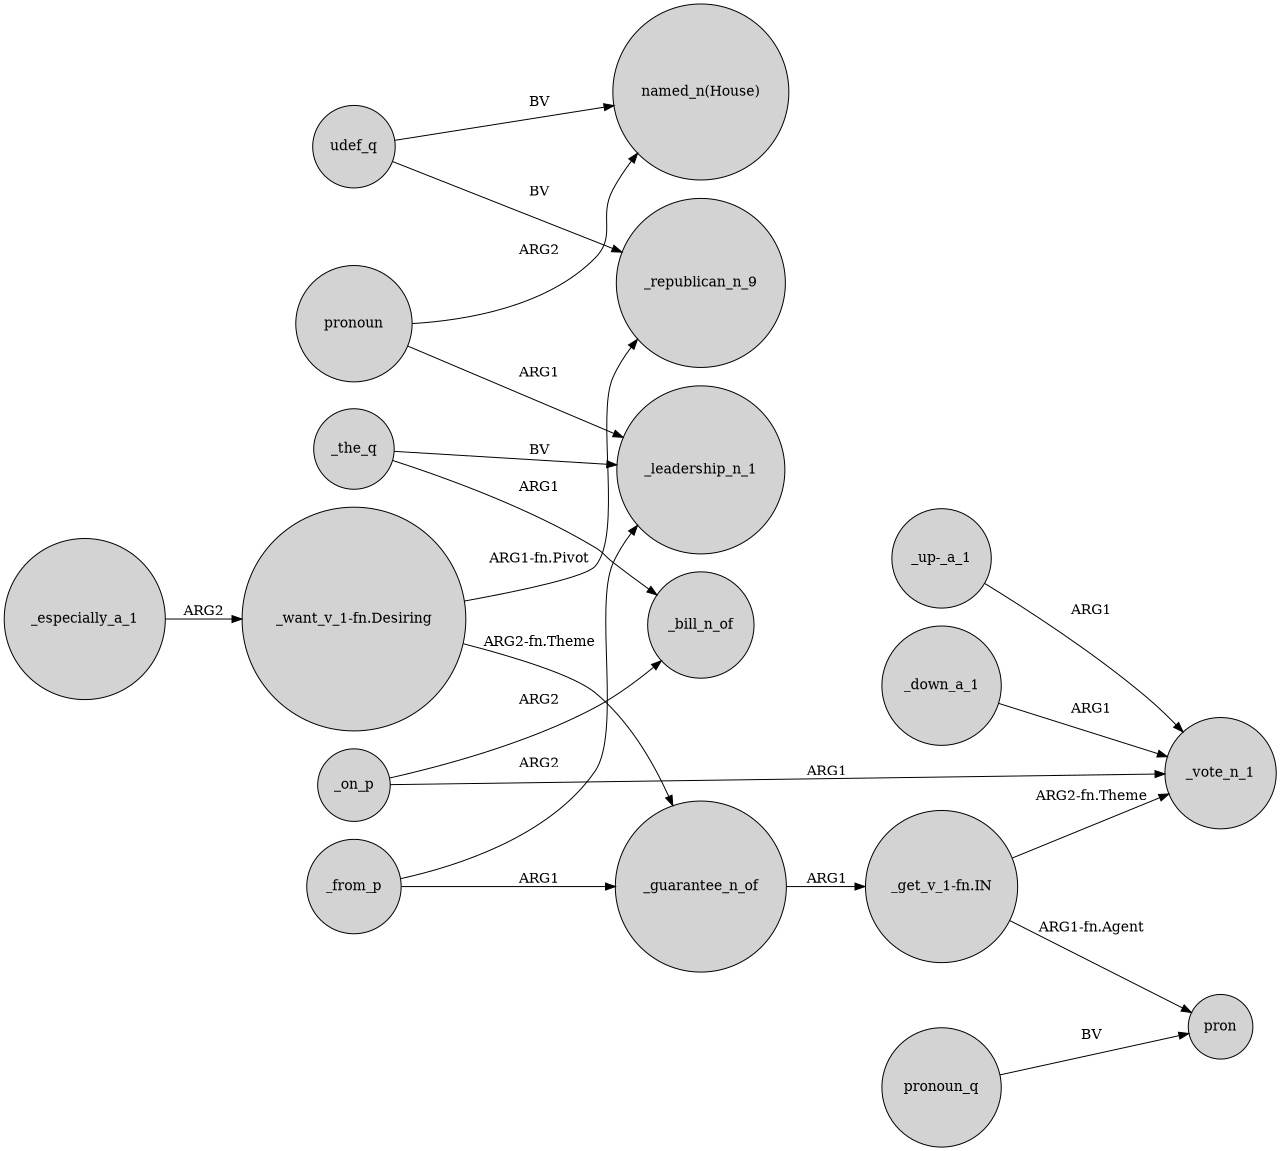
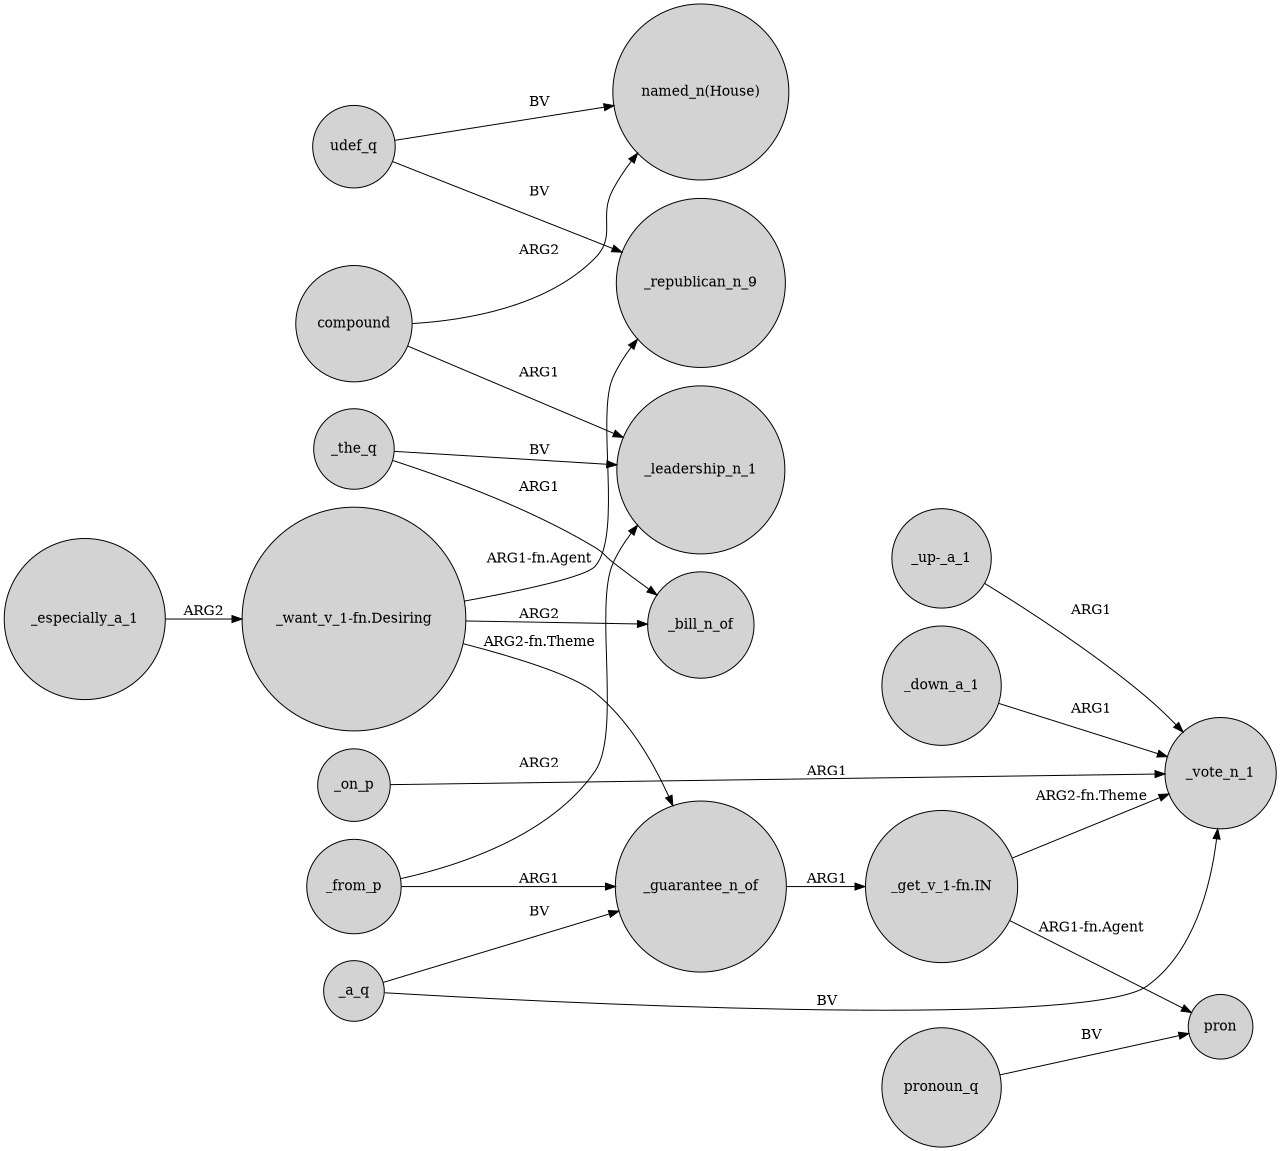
  digraph {
    rankdir=LR
    node [shape=circle style=filled]
    udef_q
    "named_n(House)"
    n3 [label=_republican_n_9]
    _the_q
    _bill_n_of
    _leadership_n_1
    "_want_v_1-fn.Desiring"
    _guarantee_n_of
    "_get_v_1-fn.IN"
+   _a_q
    _vote_n_1
    pron
    _on_p
    "_up-_a_1"
-   compound [label=pronoun]
+   compound
    _down_a_1
    pronoun_q
    _from_p
    _especially_a_1
    udef_q -> "named_n(House)" [label=BV]
    udef_q -> n3 [label=BV]
    _the_q -> _bill_n_of [label=ARG1]
    _the_q -> _leadership_n_1 [label=BV]
-   "_want_v_1-fn.Desiring" -> n3 [label="ARG1-fn.Pivot"]
+   "_want_v_1-fn.Desiring" -> n3 [label="ARG1-fn.Agent"]
    "_want_v_1-fn.Desiring" -> _guarantee_n_of [label="ARG2-fn.Theme"]
    _guarantee_n_of -> "_get_v_1-fn.IN" [label=ARG1]
    "_get_v_1-fn.IN" -> _vote_n_1 [label="ARG2-fn.Theme"]
    "_get_v_1-fn.IN" -> pron [label="ARG1-fn.Agent"]
-   _on_p -> _bill_n_of [label=ARG2]
+   _a_q -> _guarantee_n_of [label=BV]
+   _a_q -> _vote_n_1 [label=BV]
+   "_want_v_1-fn.Desiring" -> _bill_n_of [label=ARG2]
    _on_p -> _vote_n_1 [label=ARG1]
    "_up-_a_1" -> _vote_n_1 [label=ARG1]
    compound -> "named_n(House)" [label=ARG2]
    compound -> _leadership_n_1 [label=ARG1]
    _down_a_1 -> _vote_n_1 [label=ARG1]
    pronoun_q -> pron [label=BV]
    _from_p -> _leadership_n_1 [label=ARG2]
    _from_p -> _guarantee_n_of [label=ARG1]
    _especially_a_1 -> "_want_v_1-fn.Desiring" [label=ARG2]
  }
